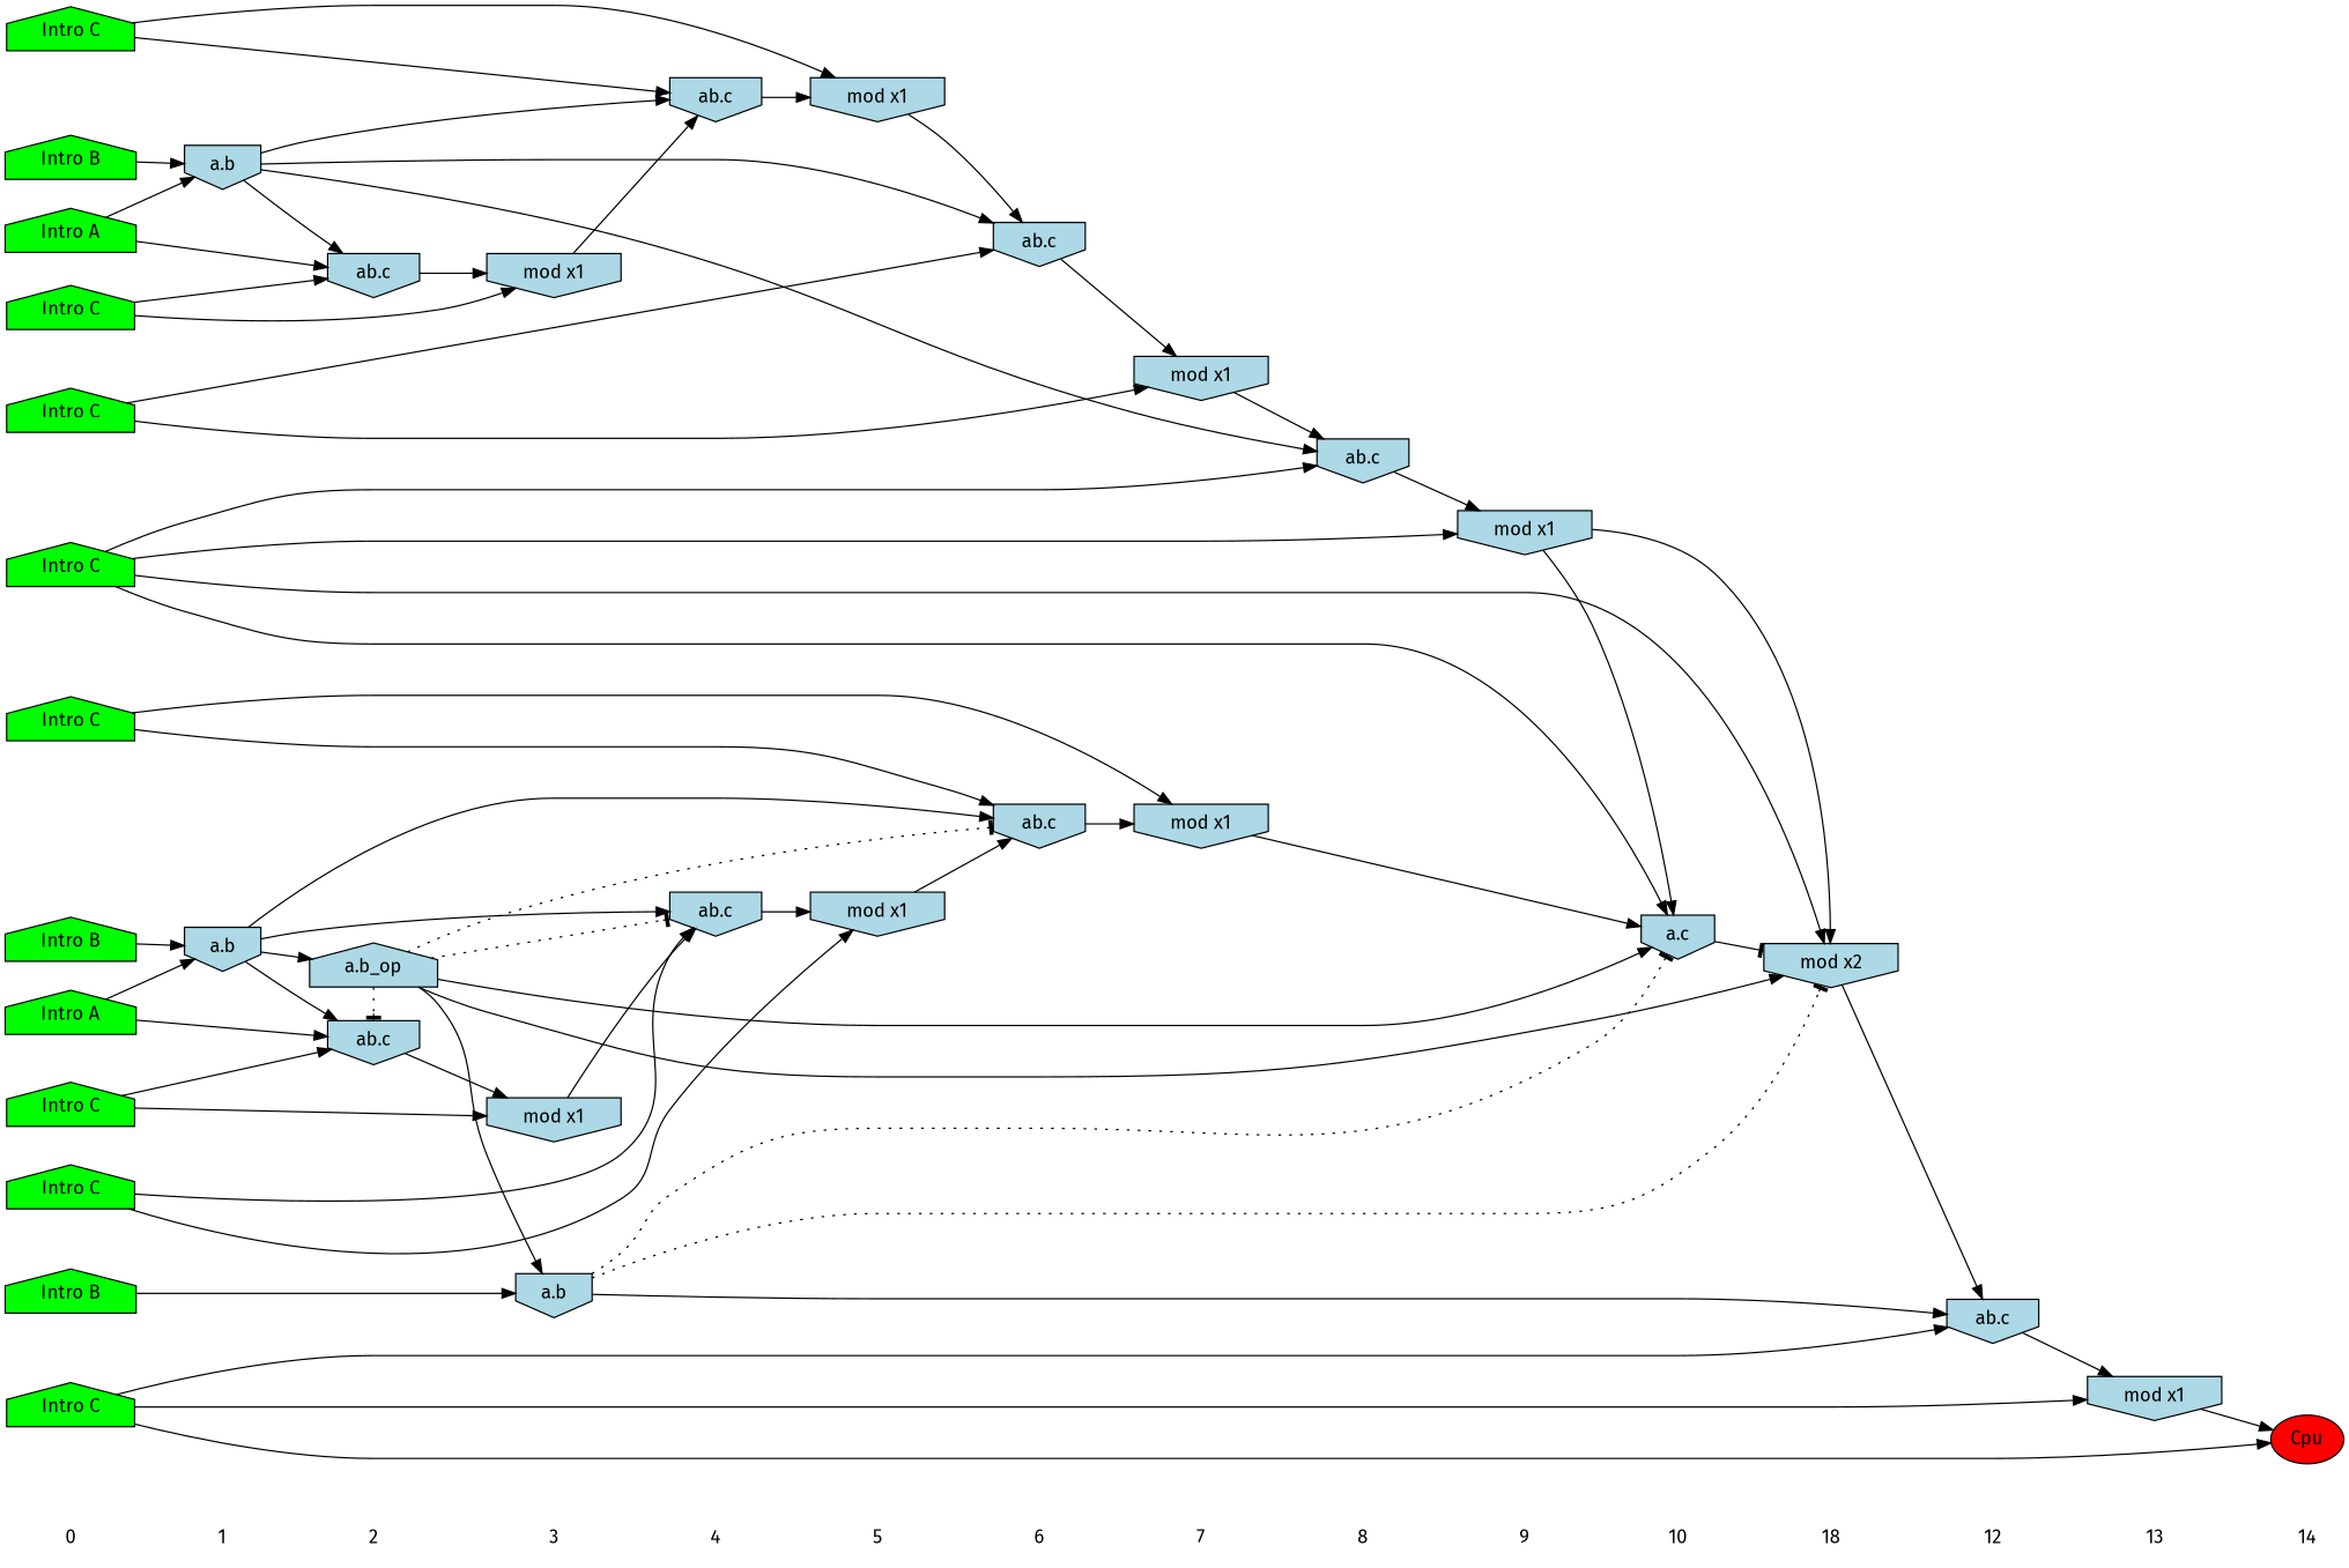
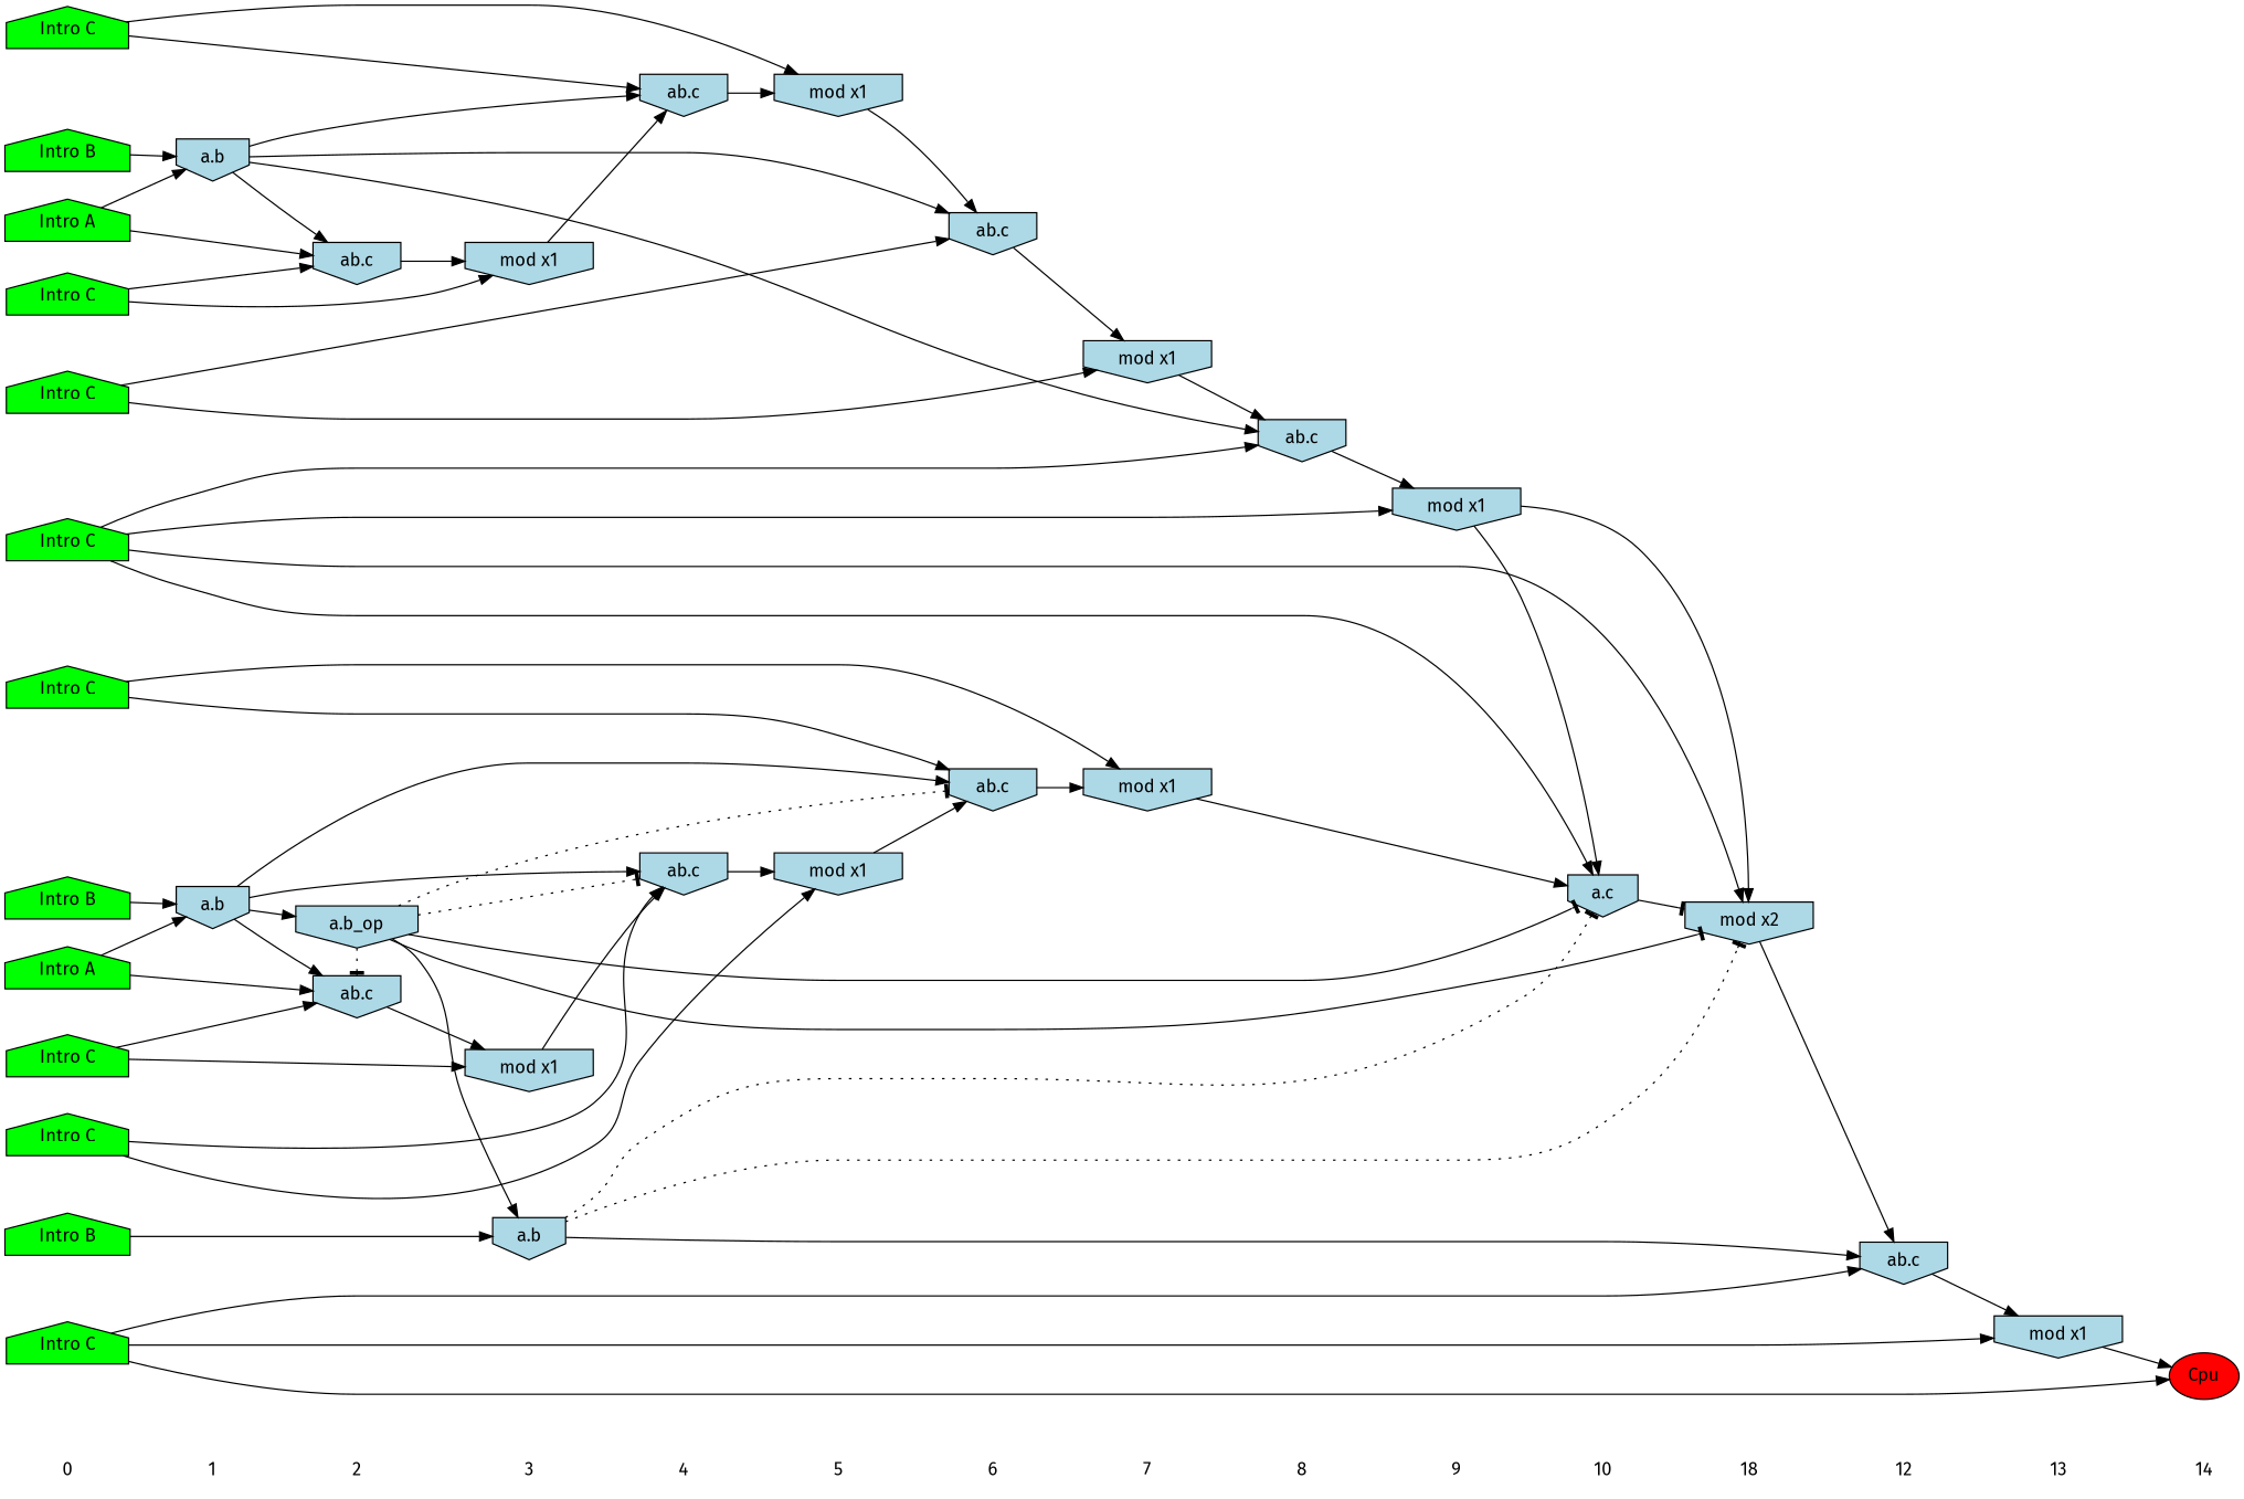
  digraph {
    fontname="Fira Sans"
    rankdir=LR
    ranksep=.5
    node [fontname="Fira Sans" shape=invhouse fillcolor=lightblue style=filled]
    edge [fontname="Fira Sans"]
    0 [shape=plaintext fillcolor="" style=""]
    n2 [fillcolor=green label="Intro A" shape=house]
    n3 [fillcolor=green label="Intro B" shape=house]
    n4 [fillcolor=green label="Intro B" shape=house]
    n5 [fillcolor=green label="Intro B" shape=house]
    n6 [fillcolor=green label="Intro A" shape=house]
    n7 [fillcolor=green label="Intro C" shape=house]
    n8 [fillcolor=green label="Intro C" shape=house]
    n9 [fillcolor=green label="Intro C" shape=house]
    n10 [fillcolor=green label="Intro C" shape=house]
    n11 [fillcolor=green label="Intro C" shape=house]
    n12 [fillcolor=green label="Intro C" shape=house]
    n13 [fillcolor=green label="Intro C" shape=house]
    n14 [fillcolor=green label="Intro C" shape=house]
    1 [shape=plaintext fillcolor="" style=""]
    n16 [label="a.b"]
    n17 [label="a.b"]
    2 [shape=plaintext fillcolor="" style=""]
    n19 [label="ab.c"]
    n20 [label="ab.c"]
-   n21 [label="a.b_op" shape=house]
+   n21 [label="a.b_op"]
    3 [shape=plaintext fillcolor="" style=""]
    n23 [label="mod x1"]
    n24 [label="mod x1"]
    n25 [label="a.b"]
    4 [shape=plaintext fillcolor="" style=""]
    n27 [label="ab.c"]
    n28 [label="ab.c"]
    5 [shape=plaintext fillcolor="" style=""]
    n30 [label="mod x1"]
    n31 [label="mod x1"]
    6 [shape=plaintext fillcolor="" style=""]
    n33 [label="ab.c"]
    n34 [label="ab.c"]
    7 [shape=plaintext fillcolor="" style=""]
    n36 [label="mod x1"]
    n37 [label="mod x1"]
    8 [shape=plaintext fillcolor="" style=""]
    n39 [label="ab.c"]
    9 [shape=plaintext fillcolor="" style=""]
    n41 [label="mod x1"]
    10 [shape=plaintext fillcolor="" style=""]
    n43 [label="a.c"]
    n44 [label=18 shape=plaintext fillcolor="" style=""]
    n45 [label="mod x2"]
    12 [shape=plaintext fillcolor="" style=""]
    n47 [label="ab.c"]
    13 [shape=plaintext fillcolor="" style=""]
    n49 [label="mod x1"]
    14 [shape=plaintext fillcolor="" style=""]
    n51 [fillcolor=red label=Cpu shape=""]
    subgraph sub_1 {
      rank=same
      0
      n2
      n3
      n4
      n5
      n6
      n7
      n8
      n9
      n10
      n11
      n12
      n13
      n14
    }
    subgraph sub_2 {
      rank=same
      1
      n16
      n17
    }
    subgraph sub_3 {
      rank=same
      2
      n19
      n20
      n21
    }
    subgraph sub_4 {
      rank=same
      3
      n23
      n24
      n25
    }
    subgraph sub_5 {
      rank=same
      4
      n27
      n28
    }
    subgraph sub_6 {
      rank=same
      5
      n30
      n31
    }
    subgraph sub_7 {
      rank=same
      6
      n33
      n34
    }
    subgraph sub_8 {
      rank=same
      7
      n36
      n37
    }
    subgraph sub_9 {
      rank=same
      8
      n39
    }
    subgraph sub_10 {
      rank=same
      9
      n41
    }
    subgraph sub_11 {
      rank=same
      10
      n43
    }
    subgraph sub_12 {
      rank=same
      n44
      n45
    }
    subgraph sub_13 {
      rank=same
      12
      n47
    }
    subgraph sub_14 {
      rank=same
      13
      n49
    }
    subgraph sub_15 {
      rank=same
      14
      n51
    }
    0 -> 1 [style=invis]
    n2 -> n17
    n2 -> n20
    n3 -> n17
    n4 -> n25
    n5 -> n16
    n6 -> n16
    n6 -> n19
    n7 -> n34
    n7 -> n37
    n8 -> n28
    n8 -> n31
    n9 -> n27
    n9 -> n30
    n10 -> n47
    n10 -> n49
    n10 -> n51
    n11 -> n33
    n11 -> n36
    n12 -> n20
    n12 -> n23
    n13 -> n19
    n13 -> n24
    n14 -> n39
    n14 -> n41
    n14 -> n43
    n14 -> n45
    1 -> 2 [style=invis]
    n16 -> n19
    n16 -> n28
    n16 -> n34
    n16 -> n39
    n17 -> n20
    n17 -> n21
    n17 -> n27
    n17 -> n33
    2 -> 3 [style=invis]
    n19 -> n24
    n20 -> n23
    n21 -> n20 [arrowhead=tee style=dotted]
    n21 -> n25
    n21 -> n27 [arrowhead=tee style=dotted]
    n21 -> n33 [arrowhead=tee style=dotted]
-   n21 -> n43
-   n21 -> n45
+   n21 -> n43 [arrowhead=tee]
+   n21 -> n45 [arrowhead=tee]
    3 -> 4 [style=invis]
    n23 -> n27
    n24 -> n28
    n25 -> n43 [arrowhead=tee style=dotted]
    n25 -> n45 [arrowhead=tee style=dotted]
    n25 -> n47
    4 -> 5 [style=invis]
    n27 -> n30
    n28 -> n31
    5 -> 6 [style=invis]
    n30 -> n33
    n31 -> n34
    6 -> 7 [style=invis]
    n33 -> n36
    n34 -> n37
    7 -> 8 [style=invis]
    n36 -> n43
    n37 -> n39
    8 -> 9 [style=invis]
    n39 -> n41
    9 -> 10 [style=invis]
    n41 -> n43
    n41 -> n45
    10 -> n44 [style=invis]
    n43 -> n45 [arrowhead=tee]
    n44 -> 12 [style=invis]
    n45 -> n47
    12 -> 13 [style=invis]
    n47 -> n49
    13 -> 14 [style=invis]
    n49 -> n51
  }
